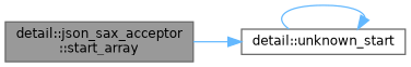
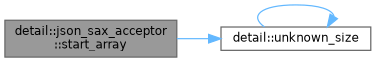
  digraph {
    rankdir=LR
    node [fontname=Helvetica fontsize=10 shape=box style=filled]
    edge [color=steelblue1 fontname=Helvetica fontsize=10 labelfontname=Helvetica labelfontsize=10 style=solid]
    n1 [color=gray40 fillcolor=grey60 fontcolor=black height=0.2 label="detail::json_sax_acceptor\l::start_array" width=0.4]
-   n2 [color=grey40 fillcolor=white height=0.2 label="detail::unknown_start" width=0.4]
+   n2 [color=grey40 fillcolor=white height=0.2 label="detail::unknown_size" width=0.4]
    n1 -> n2
    n2 -> n2
  }
